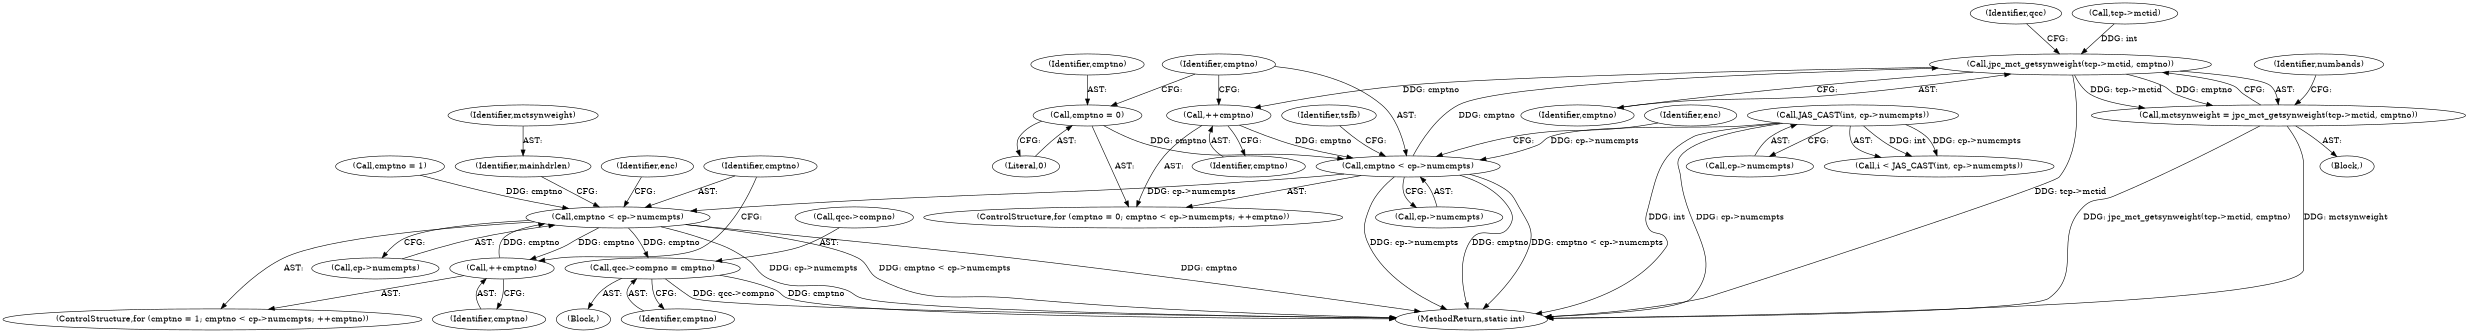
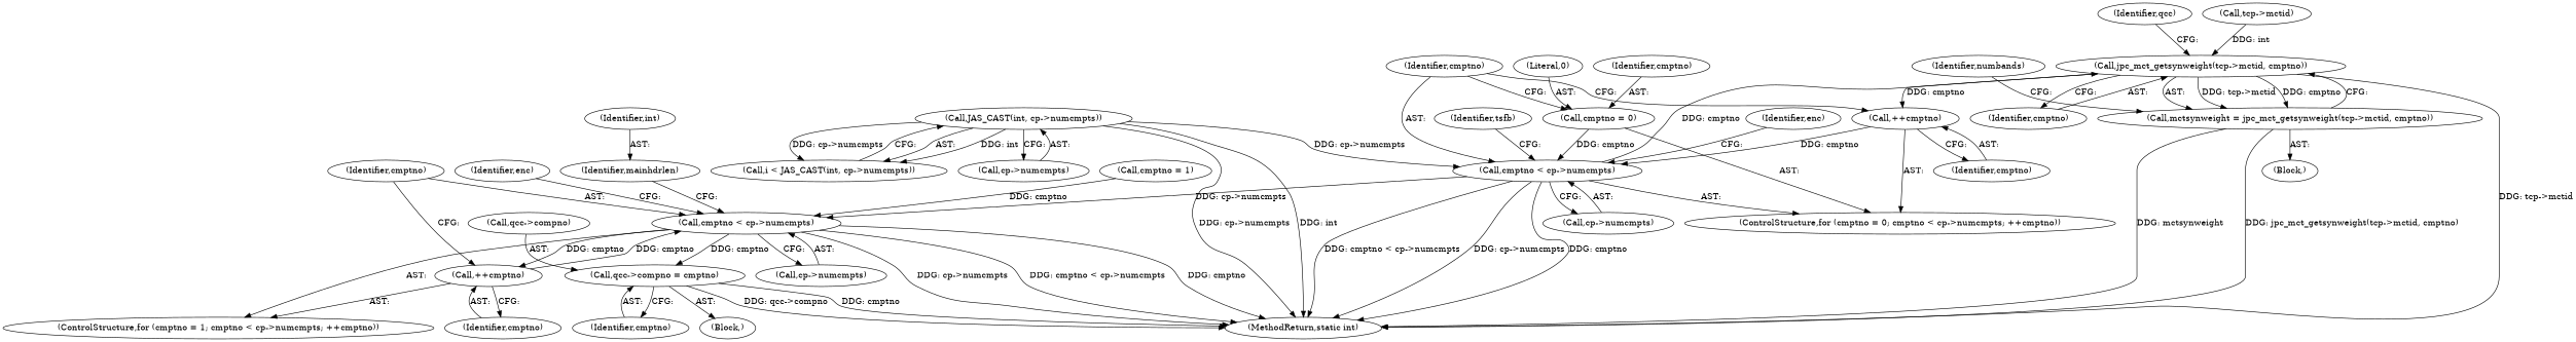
  digraph {
    n1 [label="(Call,jpc_mct_getsynweight(tcp->mctid, cmptno))"]
    n2 [label="(Call,++cmptno)"]
    n3 [label="(Call,mctsynweight = jpc_mct_getsynweight(tcp->mctid, cmptno))"]
    n4 [label="(MethodReturn,static int)"]
    n5 [label="(Identifier,cmptno)"]
    n6 [label="(Call,cmptno < cp->numcmpts)"]
    n7 [label="(ControlStructure,for (cmptno = 0; cmptno < cp->numcmpts; ++cmptno))"]
    n8 [label="(Identifier,cmptno)"]
    n9 [label="(Block,)"]
    n10 [label="(Call,cmptno < cp->numcmpts)"]
    n11 [label="(Call,cp->numcmpts)"]
    n12 [label="(Call,++cmptno)"]
    n13 [label="(Call,qcc->compno = cmptno)"]
    n14 [label="(Call,cp->numcmpts)"]
    n15 [label="(ControlStructure,for (cmptno = 1; cmptno < cp->numcmpts; ++cmptno))"]
    n16 [label="(Call,cmptno = 0)"]
    n17 [label="(Literal,0)"]
    n18 [label="(Call,JAS_CAST(int, cp->numcmpts))"]
    n19 [label="(Call,i < JAS_CAST(int, cp->numcmpts))"]
    n20 [label="(Call,cp->numcmpts)"]
    n21 [label="(Identifier,cmptno)"]
    n22 [label="(Block,)"]
    n23 [label="(Identifier,cmptno)"]
-   n24 [label="(Identifier,mctsynweight)"]
+   n24 [label="(Identifier,int)"]
    n25 [label="(Identifier,mainhdrlen)"]
    n26 [label="(Call,cmptno = 1)"]
    n27 [label="(Call,qcc->compno)"]
    n28 [label="(Identifier,numbands)"]
    n29 [label="(Identifier,cmptno)"]
    n30 [label="(Identifier,tsfb)"]
    n31 [label="(Identifier,enc)"]
    n32 [label="(Identifier,cmptno)"]
    n33 [label="(Identifier,qcc)"]
    n34 [label="(Call,tcp->mctid)"]
    n35 [label="(Identifier,enc)"]
    n36 [label="(Identifier,cmptno)"]
    n1 -> n2 [label="DDG: cmptno"]
    n1 -> n3 [label="AST: "]
    n1 -> n3 [label="DDG: tcp->mctid"]
    n1 -> n3 [label="DDG: cmptno"]
    n1 -> n4 [label="DDG: tcp->mctid"]
    n1 -> n5 [label="CFG: "]
    n2 -> n6 [label="DDG: cmptno"]
    n2 -> n7 [label="AST: "]
    n2 -> n8 [label="CFG: "]
    n3 -> n1 [label="CFG: "]
    n3 -> n4 [label="DDG: mctsynweight"]
    n3 -> n4 [label="DDG: jpc_mct_getsynweight(tcp->mctid, cmptno)"]
    n3 -> n9 [label="AST: "]
    n5 -> n1 [label="AST: "]
    n6 -> n1 [label="DDG: cmptno"]
    n6 -> n4 [label="DDG: cp->numcmpts"]
    n6 -> n4 [label="DDG: cmptno"]
    n6 -> n4 [label="DDG: cmptno < cp->numcmpts"]
    n6 -> n7 [label="AST: "]
    n6 -> n10 [label="DDG: cp->numcmpts"]
    n6 -> n11 [label="CFG: "]
    n8 -> n2 [label="AST: "]
    n10 -> n4 [label="DDG: cp->numcmpts"]
    n10 -> n4 [label="DDG: cmptno < cp->numcmpts"]
    n10 -> n4 [label="DDG: cmptno"]
    n10 -> n12 [label="DDG: cmptno"]
    n10 -> n13 [label="DDG: cmptno"]
    n10 -> n14 [label="CFG: "]
    n10 -> n15 [label="AST: "]
    n11 -> n6 [label="AST: "]
    n12 -> n10 [label="DDG: cmptno"]
    n12 -> n15 [label="AST: "]
    n12 -> n21 [label="CFG: "]
    n13 -> n4 [label="DDG: qcc->compno"]
    n13 -> n4 [label="DDG: cmptno"]
    n13 -> n22 [label="AST: "]
    n13 -> n23 [label="CFG: "]
    n14 -> n10 [label="AST: "]
    n16 -> n6 [label="DDG: cmptno"]
    n16 -> n7 [label="AST: "]
-   n16 -> n17 [label="CFG: "]
    n17 -> n16 [label="AST: "]
    n18 -> n4 [label="DDG: cp->numcmpts"]
    n18 -> n4 [label="DDG: int"]
    n18 -> n6 [label="DDG: cp->numcmpts"]
    n18 -> n19 [label="AST: "]
    n18 -> n19 [label="DDG: int"]
    n18 -> n19 [label="DDG: cp->numcmpts"]
    n18 -> n20 [label="CFG: "]
+   n19 -> n18 [label="CFG: "]
    n20 -> n18 [label="AST: "]
    n21 -> n12 [label="AST: "]
    n23 -> n13 [label="AST: "]
    n24 -> n25 [label="AST: "]
    n25 -> n10 [label="CFG: "]
    n26 -> n10 [label="DDG: cmptno"]
    n27 -> n13 [label="AST: "]
    n28 -> n3 [label="CFG: "]
    n29 -> n10 [label="AST: "]
    n29 -> n12 [label="CFG: "]
    n30 -> n6 [label="CFG: "]
    n31 -> n10 [label="CFG: "]
    n32 -> n16 [label="AST: "]
    n33 -> n1 [label="CFG: "]
    n34 -> n1 [label="DDG: int"]
    n35 -> n6 [label="CFG: "]
    n36 -> n2 [label="CFG: "]
    n36 -> n6 [label="AST: "]
    n36 -> n16 [label="CFG: "]
  }
